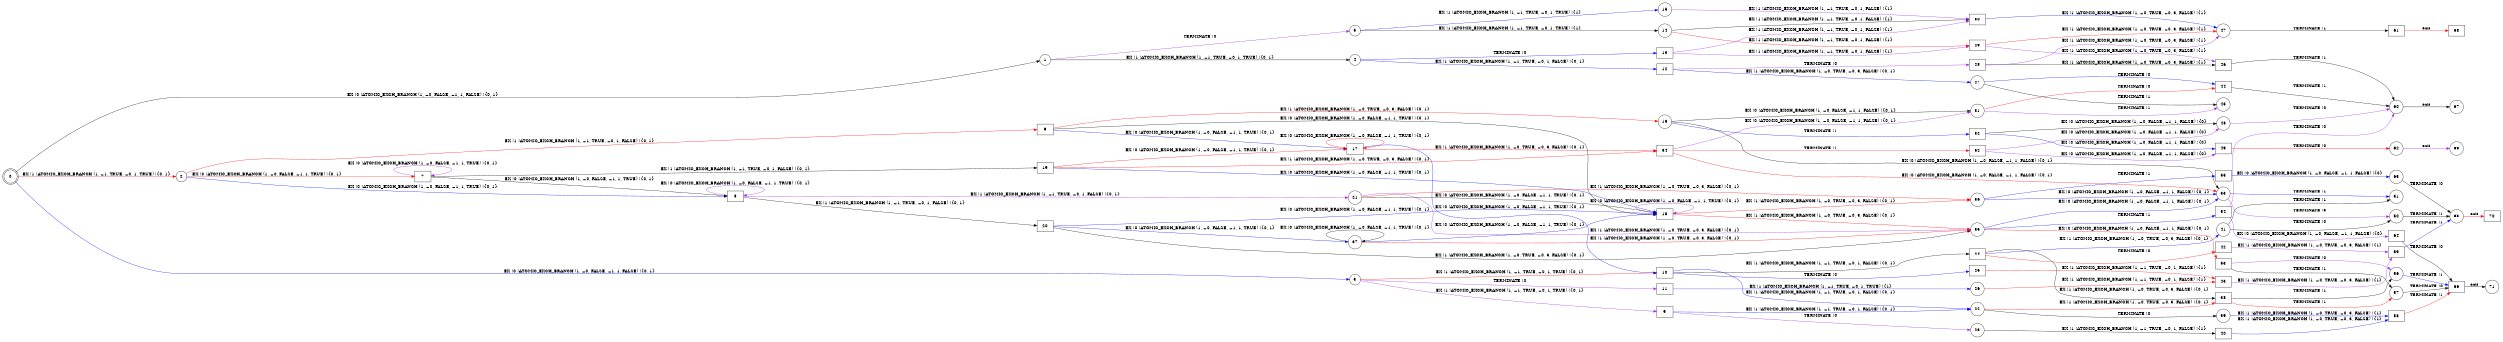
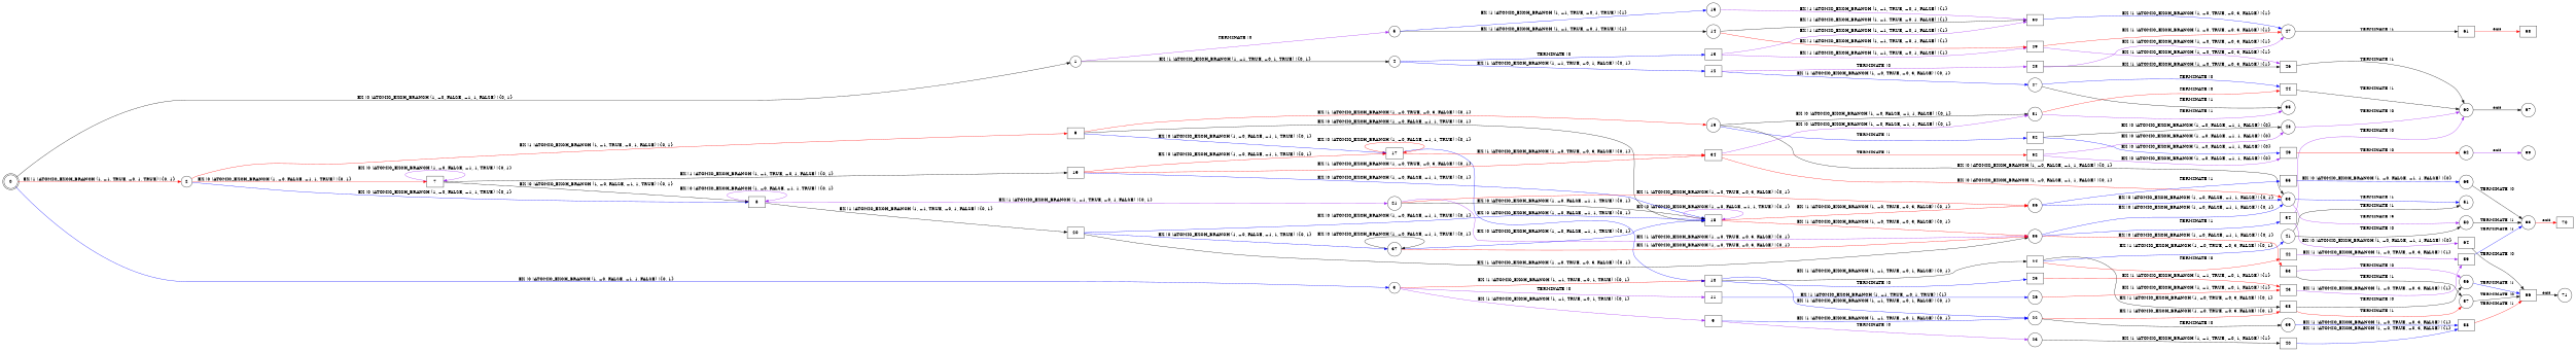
  digraph {
    rankdir=LR
    node [shape=box]
    edge [color=black]
    0 [peripheries=2 shape=circle]
    1 [shape=circle]
    2 [shape=circle]
    3 [shape=circle]
    4 [shape=circle]
    5 [shape=circle]
    6
    7
    8
    9
    10
    11
    12
    13
    14 [shape=circle]
    15 [shape=circle]
    16 [shape=circle]
    17
    18
    19
    20
    21 [shape=circle]
    22 [shape=circle]
    23 [shape=circle]
    24
    25
    26 [shape=circle]
    27 [shape=circle]
    28
    29
    30
    31 [shape=circle]
    32
    33 [shape=circle]
    34
    35 [shape=circle]
    36 [shape=circle]
    37 [shape=circle]
    38
    39 [shape=circle]
    40
    41 [shape=circle]
    42
    43
    44
-   45 [shape=circle]
+   45 [shape=circle label=95]
    46
    47 [shape=circle]
    48 [shape=circle]
    49
    50 [shape=circle]
    51 [shape=circle]
    52
    53
    54
    55
    56 [shape=circle]
    57 [shape=circle]
    58
    59
    60 [shape=circle]
    61
    62 [shape=circle]
    63 [shape=circle]
    64
    65 [shape=circle]
    66
    67 [shape=circle]
    68
    69 [shape=circle]
    70
    71 [shape=circle]
    0 -> 1 [label="EX !0 !ATOMIC_EXCH_BRANCH (1, +0, FALSE, +1, 1, FALSE) !{0, 1}"]
    0 -> 2 [color=red label="EX !1 !ATOMIC_EXCH_BRANCH (1, +1, TRUE, +0, 1, TRUE) !{0, 1}"]
    0 -> 3 [color=blue label="EX !0 !ATOMIC_EXCH_BRANCH (1, +0, FALSE, +1, 1, FALSE) !{0, 1}"]
    1 -> 4 [label="EX !1 !ATOMIC_EXCH_BRANCH (1, +1, TRUE, +0, 1, TRUE) !{0, 1}"]
    1 -> 5 [color=purple label="TERMINATE !0"]
    2 -> 6 [color=red label="EX !1 !ATOMIC_EXCH_BRANCH (1, +1, TRUE, +0, 1, FALSE) !{0, 1}"]
    2 -> 7 [color=red label="EX !0 !ATOMIC_EXCH_BRANCH (1, +0, FALSE, +1, 1, TRUE) !{0, 1}"]
    2 -> 8 [color=blue label="EX !0 !ATOMIC_EXCH_BRANCH (1, +0, FALSE, +1, 1, TRUE) !{0, 1}"]
    3 -> 9 [color=purple label="EX !1 !ATOMIC_EXCH_BRANCH (1, +1, TRUE, +0, 1, TRUE) !{0, 1}"]
    3 -> 10 [color=red label="EX !1 !ATOMIC_EXCH_BRANCH (1, +1, TRUE, +0, 1, TRUE) !{0, 1}"]
    3 -> 11 [color=purple label="TERMINATE !0"]
    4 -> 12 [color=blue label="EX !1 !ATOMIC_EXCH_BRANCH (1, +1, TRUE, +0, 1, FALSE) !{0, 1}"]
    4 -> 13 [color=blue label="TERMINATE !0"]
    5 -> 14 [label="EX !1 !ATOMIC_EXCH_BRANCH (1, +1, TRUE, +0, 1, TRUE) !{1}"]
    5 -> 15 [color=blue label="EX !1 !ATOMIC_EXCH_BRANCH (1, +1, TRUE, +0, 1, TRUE) !{1}"]
    6 -> 16 [color=red label="EX !1 !ATOMIC_EXCH_BRANCH (1, +0, TRUE, +0, 3, FALSE) !{0, 1}"]
    6 -> 17 [color=blue label="EX !0 !ATOMIC_EXCH_BRANCH (1, +0, FALSE, +1, 1, TRUE) !{0, 1}"]
    6 -> 18 [label="EX !0 !ATOMIC_EXCH_BRANCH (1, +0, FALSE, +1, 1, TRUE) !{0, 1}"]
    7 -> 7 [color=purple label="EX !0 !ATOMIC_EXCH_BRANCH (1, +0, FALSE, +1, 1, TRUE) !{0, 1}"]
    7 -> 8 [label="EX !0 !ATOMIC_EXCH_BRANCH (1, +0, FALSE, +1, 1, TRUE) !{0, 1}"]
    7 -> 19 [label="EX !1 !ATOMIC_EXCH_BRANCH (1, +1, TRUE, +0, 1, FALSE) !{0, 1}"]
    8 -> 8 [color=purple label="EX !0 !ATOMIC_EXCH_BRANCH (1, +0, FALSE, +1, 1, TRUE) !{0, 1}"]
    8 -> 20 [label="EX !1 !ATOMIC_EXCH_BRANCH (1, +1, TRUE, +0, 1, FALSE) !{0, 1}"]
    8 -> 21 [color=purple label="EX !1 !ATOMIC_EXCH_BRANCH (1, +1, TRUE, +0, 1, FALSE) !{0, 1}"]
    9 -> 22 [color=blue label="EX !1 !ATOMIC_EXCH_BRANCH (1, +1, TRUE, +0, 1, FALSE) !{0, 1}"]
    9 -> 23 [color=purple label="TERMINATE !0"]
    10 -> 22 [color=blue label="EX !1 !ATOMIC_EXCH_BRANCH (1, +1, TRUE, +0, 1, FALSE) !{0, 1}"]
    10 -> 24 [label="EX !1 !ATOMIC_EXCH_BRANCH (1, +1, TRUE, +0, 1, FALSE) !{0, 1}"]
    10 -> 25 [color=blue label="TERMINATE !0"]
    11 -> 26 [color=blue label="EX !1 !ATOMIC_EXCH_BRANCH (1, +1, TRUE, +0, 1, TRUE) !{1}"]
    12 -> 27 [color=blue label="EX !1 !ATOMIC_EXCH_BRANCH (1, +0, TRUE, +0, 3, FALSE) !{0, 1}"]
    12 -> 28 [color=purple label="TERMINATE !0"]
    13 -> 29 [color=purple label="EX !1 !ATOMIC_EXCH_BRANCH (1, +1, TRUE, +0, 1, FALSE) !{1}"]
    13 -> 30 [color=purple label="EX !1 !ATOMIC_EXCH_BRANCH (1, +1, TRUE, +0, 1, FALSE) !{1}"]
    14 -> 29 [color=red label="EX !1 !ATOMIC_EXCH_BRANCH (1, +1, TRUE, +0, 1, FALSE) !{1}"]
    14 -> 30 [label="EX !1 !ATOMIC_EXCH_BRANCH (1, +1, TRUE, +0, 1, FALSE) !{1}"]
    15 -> 30 [color=purple label="EX !1 !ATOMIC_EXCH_BRANCH (1, +1, TRUE, +0, 1, FALSE) !{1}"]
    16 -> 31 [label="EX !0 !ATOMIC_EXCH_BRANCH (1, +0, FALSE, +1, 1, FALSE) !{0, 1}"]
    16 -> 32 [color=blue label="TERMINATE !1"]
    16 -> 33 [label="EX !0 !ATOMIC_EXCH_BRANCH (1, +0, FALSE, +1, 1, FALSE) !{0, 1}"]
    17 -> 10 [color=blue label="EX !0 !ATOMIC_EXCH_BRANCH (1, +0, FALSE, +1, 1, TRUE) !{0, 1}"]
    17 -> 17 [color=red label="EX !0 !ATOMIC_EXCH_BRANCH (1, +0, FALSE, +1, 1, TRUE) !{0, 1}"]
    17 -> 34 [color=red label="EX !1 !ATOMIC_EXCH_BRANCH (1, +0, TRUE, +0, 3, FALSE) !{0, 1}"]
    18 -> 18 [color=purple label="EX !0 !ATOMIC_EXCH_BRANCH (1, +0, FALSE, +1, 1, TRUE) !{0, 1}"]
    18 -> 35 [color=red label="EX !1 !ATOMIC_EXCH_BRANCH (1, +0, TRUE, +0, 3, FALSE) !{0, 1}"]
    18 -> 36 [color=red label="EX !1 !ATOMIC_EXCH_BRANCH (1, +0, TRUE, +0, 3, FALSE) !{0, 1}"]
    19 -> 17 [color=red label="EX !0 !ATOMIC_EXCH_BRANCH (1, +0, FALSE, +1, 1, TRUE) !{0, 1}"]
    19 -> 18 [color=blue label="EX !0 !ATOMIC_EXCH_BRANCH (1, +0, FALSE, +1, 1, TRUE) !{0, 1}"]
    19 -> 34 [color=red label="EX !1 !ATOMIC_EXCH_BRANCH (1, +0, TRUE, +0, 3, FALSE) !{0, 1}"]
    20 -> 18 [color=blue label="EX !0 !ATOMIC_EXCH_BRANCH (1, +0, FALSE, +1, 1, TRUE) !{0, 1}"]
    20 -> 35 [label="EX !1 !ATOMIC_EXCH_BRANCH (1, +0, TRUE, +0, 3, FALSE) !{0, 1}"]
    20 -> 37 [color=blue label="EX !0 !ATOMIC_EXCH_BRANCH (1, +0, FALSE, +1, 1, TRUE) !{0, 1}"]
    21 -> 18 [label="EX !0 !ATOMIC_EXCH_BRANCH (1, +0, FALSE, +1, 1, TRUE) !{0, 1}"]
    21 -> 35 [color=purple label="EX !1 !ATOMIC_EXCH_BRANCH (1, +0, TRUE, +0, 3, FALSE) !{0, 1}"]
    21 -> 36 [color=red label="EX !1 !ATOMIC_EXCH_BRANCH (1, +0, TRUE, +0, 3, FALSE) !{0, 1}"]
    22 -> 38 [color=red label="EX !1 !ATOMIC_EXCH_BRANCH (1, +0, TRUE, +0, 3, FALSE) !{0, 1}"]
    22 -> 39 [label="TERMINATE !0"]
    23 -> 40 [label="EX !1 !ATOMIC_EXCH_BRANCH (1, +1, TRUE, +0, 1, FALSE) !{1}"]
    24 -> 38 [label="EX !1 !ATOMIC_EXCH_BRANCH (1, +0, TRUE, +0, 3, FALSE) !{0, 1}"]
    24 -> 41 [color=blue label="EX !1 !ATOMIC_EXCH_BRANCH (1, +0, TRUE, +0, 3, FALSE) !{0, 1}"]
    24 -> 42 [color=red label="TERMINATE !0"]
    25 -> 43 [color=red label="EX !1 !ATOMIC_EXCH_BRANCH (1, +1, TRUE, +0, 1, FALSE) !{1}"]
    26 -> 43 [color=red label="EX !1 !ATOMIC_EXCH_BRANCH (1, +1, TRUE, +0, 1, FALSE) !{1}"]
    27 -> 44 [color=blue label="TERMINATE !0"]
    27 -> 45 [label="TERMINATE !1"]
    28 -> 46 [label="EX !1 !ATOMIC_EXCH_BRANCH (1, +0, TRUE, +0, 3, FALSE) !{1}"]
    28 -> 47 [color=purple label="EX !1 !ATOMIC_EXCH_BRANCH (1, +0, TRUE, +0, 3, FALSE) !{1}"]
    29 -> 46 [color=purple label="EX !1 !ATOMIC_EXCH_BRANCH (1, +0, TRUE, +0, 3, FALSE) !{1}"]
    29 -> 47 [color=red label="EX !1 !ATOMIC_EXCH_BRANCH (1, +0, TRUE, +0, 3, FALSE) !{1}"]
    30 -> 47 [color=blue label="EX !1 !ATOMIC_EXCH_BRANCH (1, +0, TRUE, +0, 3, FALSE) !{1}"]
    31 -> 44 [color=red label="TERMINATE !0"]
    31 -> 45 [color=purple label="TERMINATE !1"]
    32 -> 48 [label="EX !0 !ATOMIC_EXCH_BRANCH (1, +0, FALSE, +1, 1, FALSE) !{0}"]
    32 -> 49 [color=blue label="EX !0 !ATOMIC_EXCH_BRANCH (1, +0, FALSE, +1, 1, FALSE) !{0}"]
    33 -> 50 [color=purple label="TERMINATE !3"]
    33 -> 51 [color=blue label="TERMINATE !1"]
    34 -> 31 [color=purple label="EX !0 !ATOMIC_EXCH_BRANCH (1, +0, FALSE, +1, 1, FALSE) !{0, 1}"]
    34 -> 33 [color=red label="EX !0 !ATOMIC_EXCH_BRANCH (1, +0, FALSE, +1, 1, FALSE) !{0, 1}"]
    34 -> 52 [color=red label="TERMINATE !1"]
    35 -> 33 [color=blue label="EX !0 !ATOMIC_EXCH_BRANCH (1, +0, FALSE, +1, 1, FALSE) !{0, 1}"]
    35 -> 53 [color=red label="EX !0 !ATOMIC_EXCH_BRANCH (1, +0, FALSE, +1, 1, FALSE) !{0, 1}"]
    35 -> 54 [color=blue label="TERMINATE !1"]
    36 -> 33 [color=blue label="EX !0 !ATOMIC_EXCH_BRANCH (1, +0, FALSE, +1, 1, FALSE) !{0, 1}"]
    36 -> 55 [color=blue label="TERMINATE !1"]
    37 -> 18 [color=blue label="EX !0 !ATOMIC_EXCH_BRANCH (1, +0, FALSE, +1, 1, TRUE) !{0, 1}"]
    37 -> 35 [color=red label="EX !1 !ATOMIC_EXCH_BRANCH (1, +0, TRUE, +0, 3, FALSE) !{0, 1}"]
    37 -> 37 [label="EX !0 !ATOMIC_EXCH_BRANCH (1, +0, FALSE, +1, 1, TRUE) !{0, 1}"]
-   38 -> 56 [label="TERMINATE !1"]
+   38 -> 56 [label="TERMINATE !0"]
    38 -> 57 [color=red label="TERMINATE !1"]
    39 -> 58 [color=blue label="EX !1 !ATOMIC_EXCH_BRANCH (1, +0, TRUE, +0, 3, FALSE) !{1}"]
    40 -> 58 [color=blue label="EX !1 !ATOMIC_EXCH_BRANCH (1, +0, TRUE, +0, 3, FALSE) !{1}"]
    41 -> 50 [label="TERMINATE !0"]
    41 -> 51 [label="TERMINATE !1"]
    42 -> 59 [color=purple label="EX !1 !ATOMIC_EXCH_BRANCH (1, +0, TRUE, +0, 3, FALSE) !{1}"]
    43 -> 59 [color=purple label="EX !1 !ATOMIC_EXCH_BRANCH (1, +0, TRUE, +0, 3, FALSE) !{1}"]
    44 -> 60 [label="TERMINATE !1"]
    46 -> 60 [label="TERMINATE !1"]
    47 -> 61 [label="TERMINATE !1"]
    48 -> 60 [color=purple label="TERMINATE !0"]
    49 -> 62 [color=red label="TERMINATE !0"]
    50 -> 63 [label="TERMINATE !1"]
    52 -> 48 [color=purple label="EX !0 !ATOMIC_EXCH_BRANCH (1, +0, FALSE, +1, 1, FALSE) !{0}"]
    52 -> 49 [color=purple label="EX !0 !ATOMIC_EXCH_BRANCH (1, +0, FALSE, +1, 1, FALSE) !{0}"]
    53 -> 56 [color=purple label="TERMINATE !0"]
    53 -> 57 [label="TERMINATE !1"]
    54 -> 60 [color=purple label="TERMINATE !0"]
    54 -> 64 [color=purple label="EX !0 !ATOMIC_EXCH_BRANCH (1, +0, FALSE, +1, 1, FALSE) !{0}"]
    55 -> 65 [color=blue label="EX !0 !ATOMIC_EXCH_BRANCH (1, +0, FALSE, +1, 1, FALSE) !{0}"]
    56 -> 66 [color=blue label="TERMINATE !1"]
    57 -> 66 [label="TERMINATE !0"]
    58 -> 66 [color=red label="TERMINATE !1"]
    59 -> 63 [color=blue label="TERMINATE !1"]
    60 -> 67 [label=exit]
    61 -> 68 [color=red label=exit]
    62 -> 69 [color=purple label=exit]
    63 -> 70 [color=red label=exit]
    64 -> 66 [label="TERMINATE !0"]
    65 -> 63 [label="TERMINATE !0"]
    66 -> 71 [label=exit]
  }
